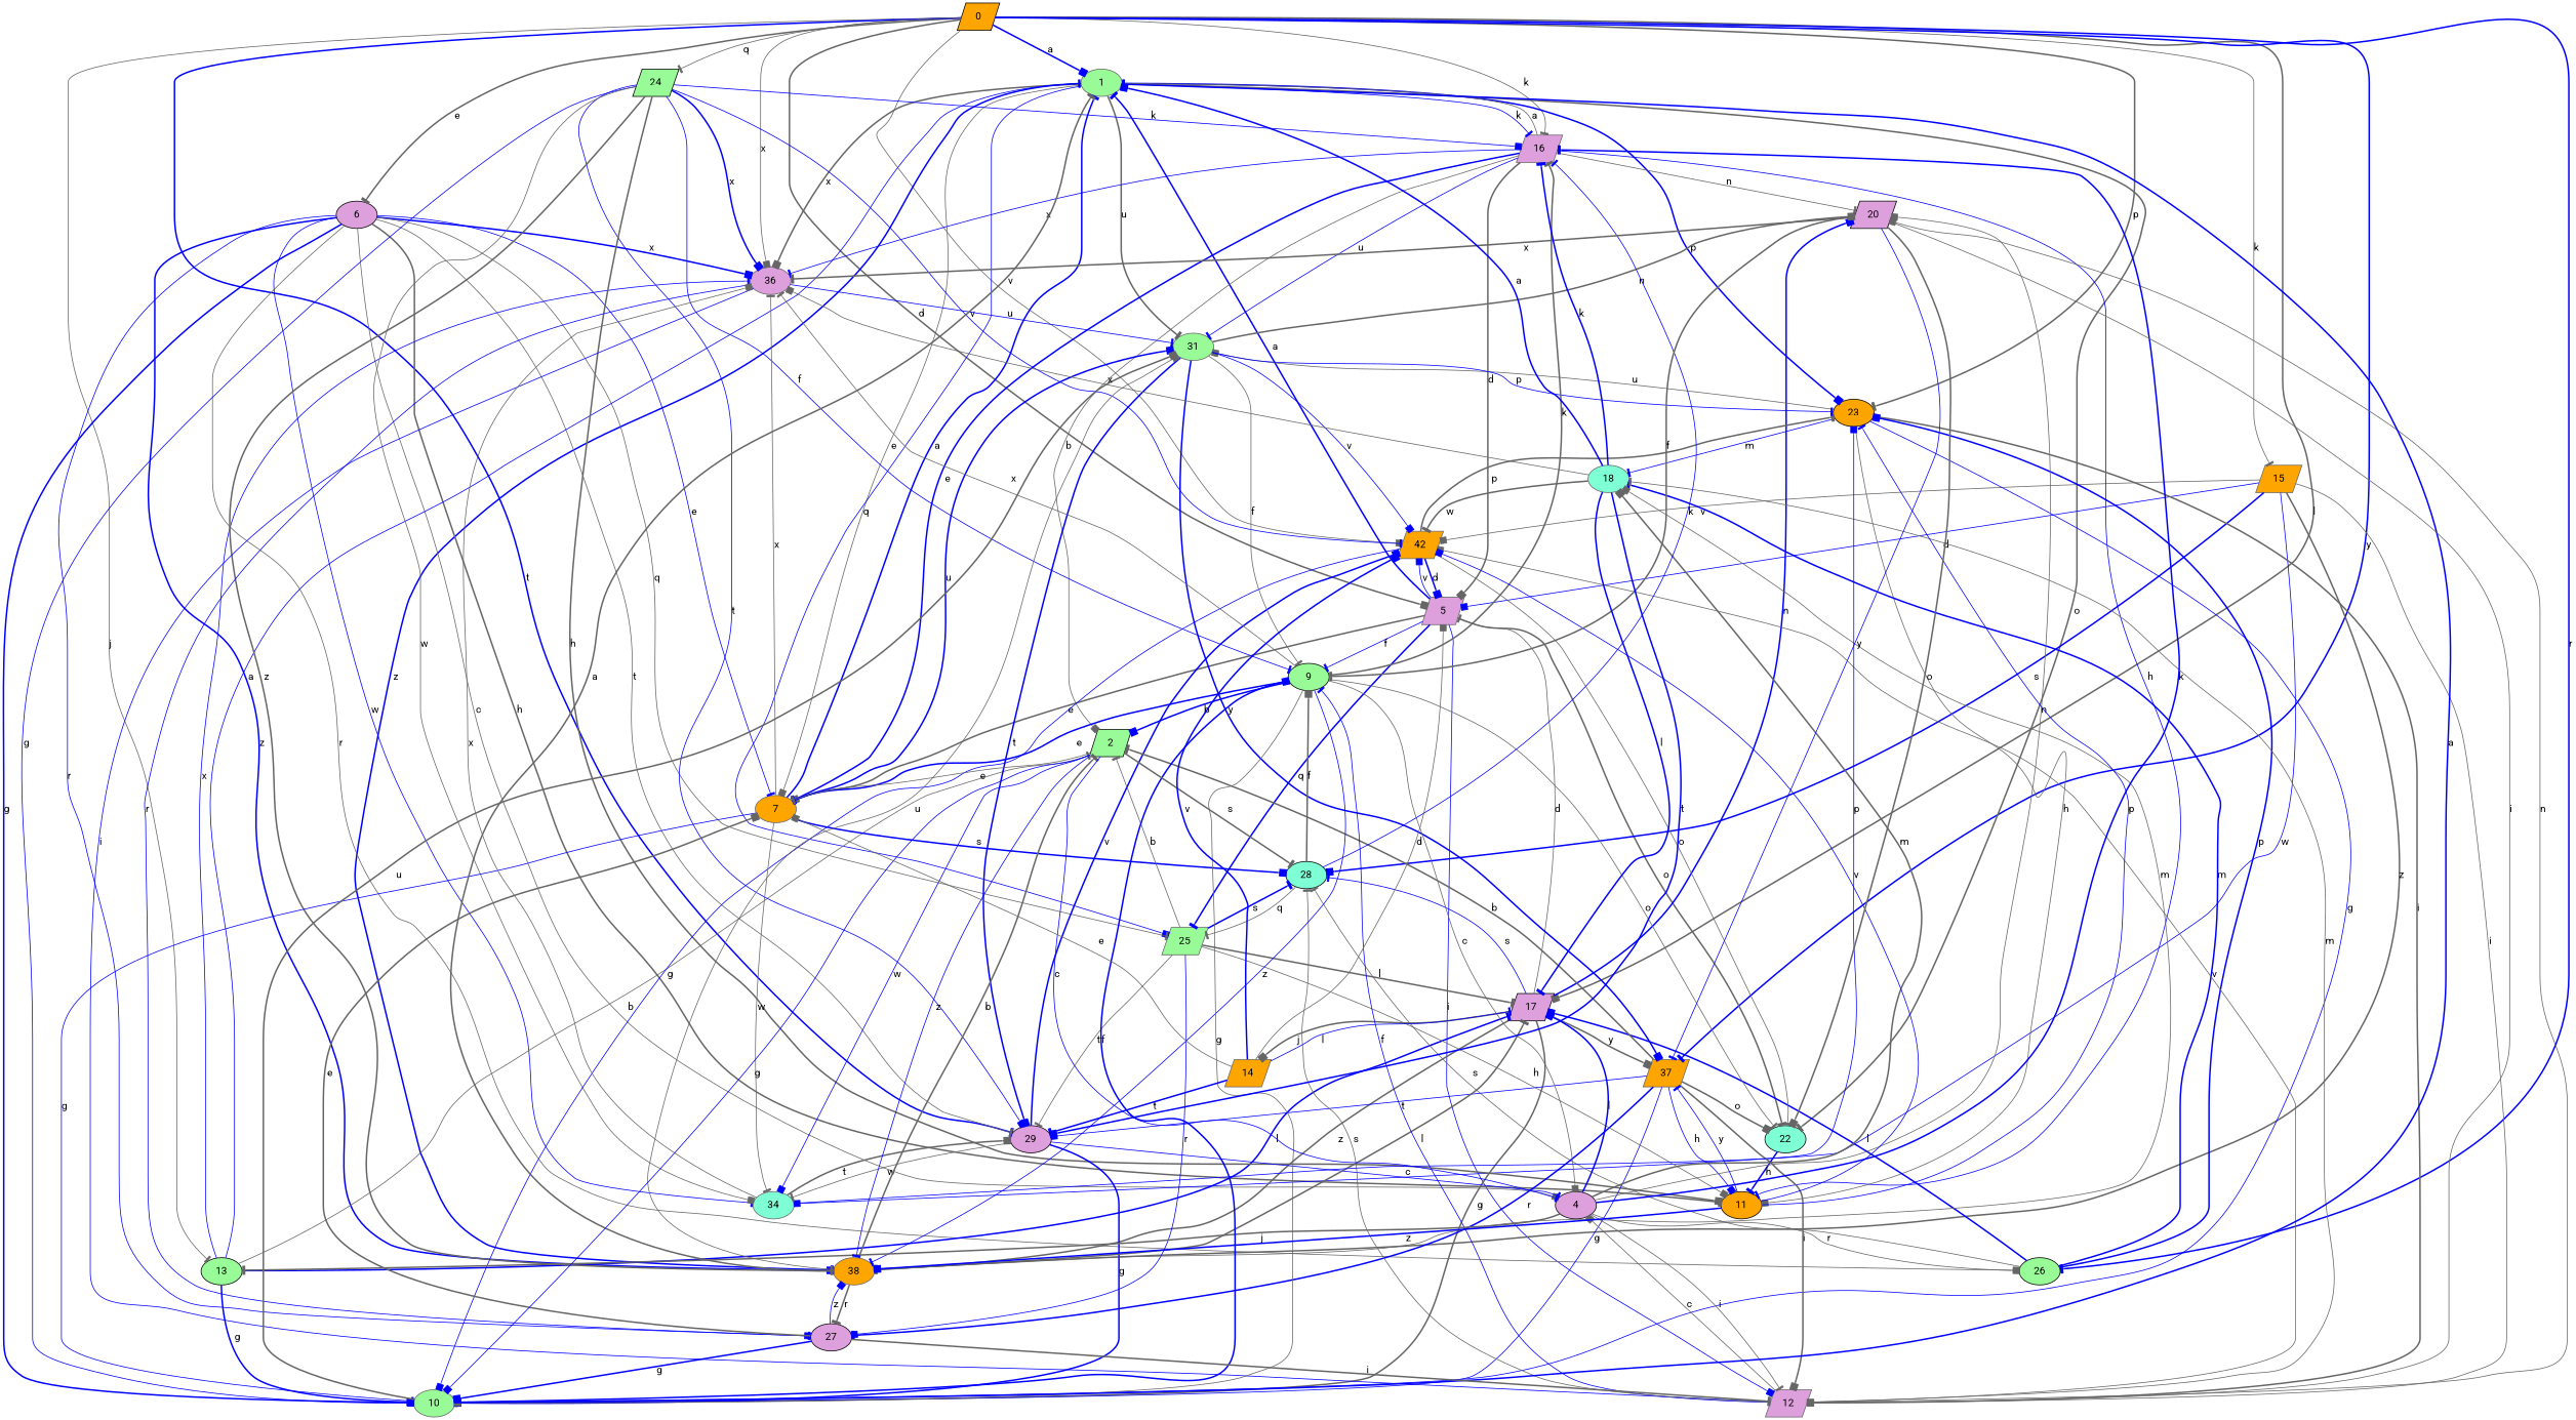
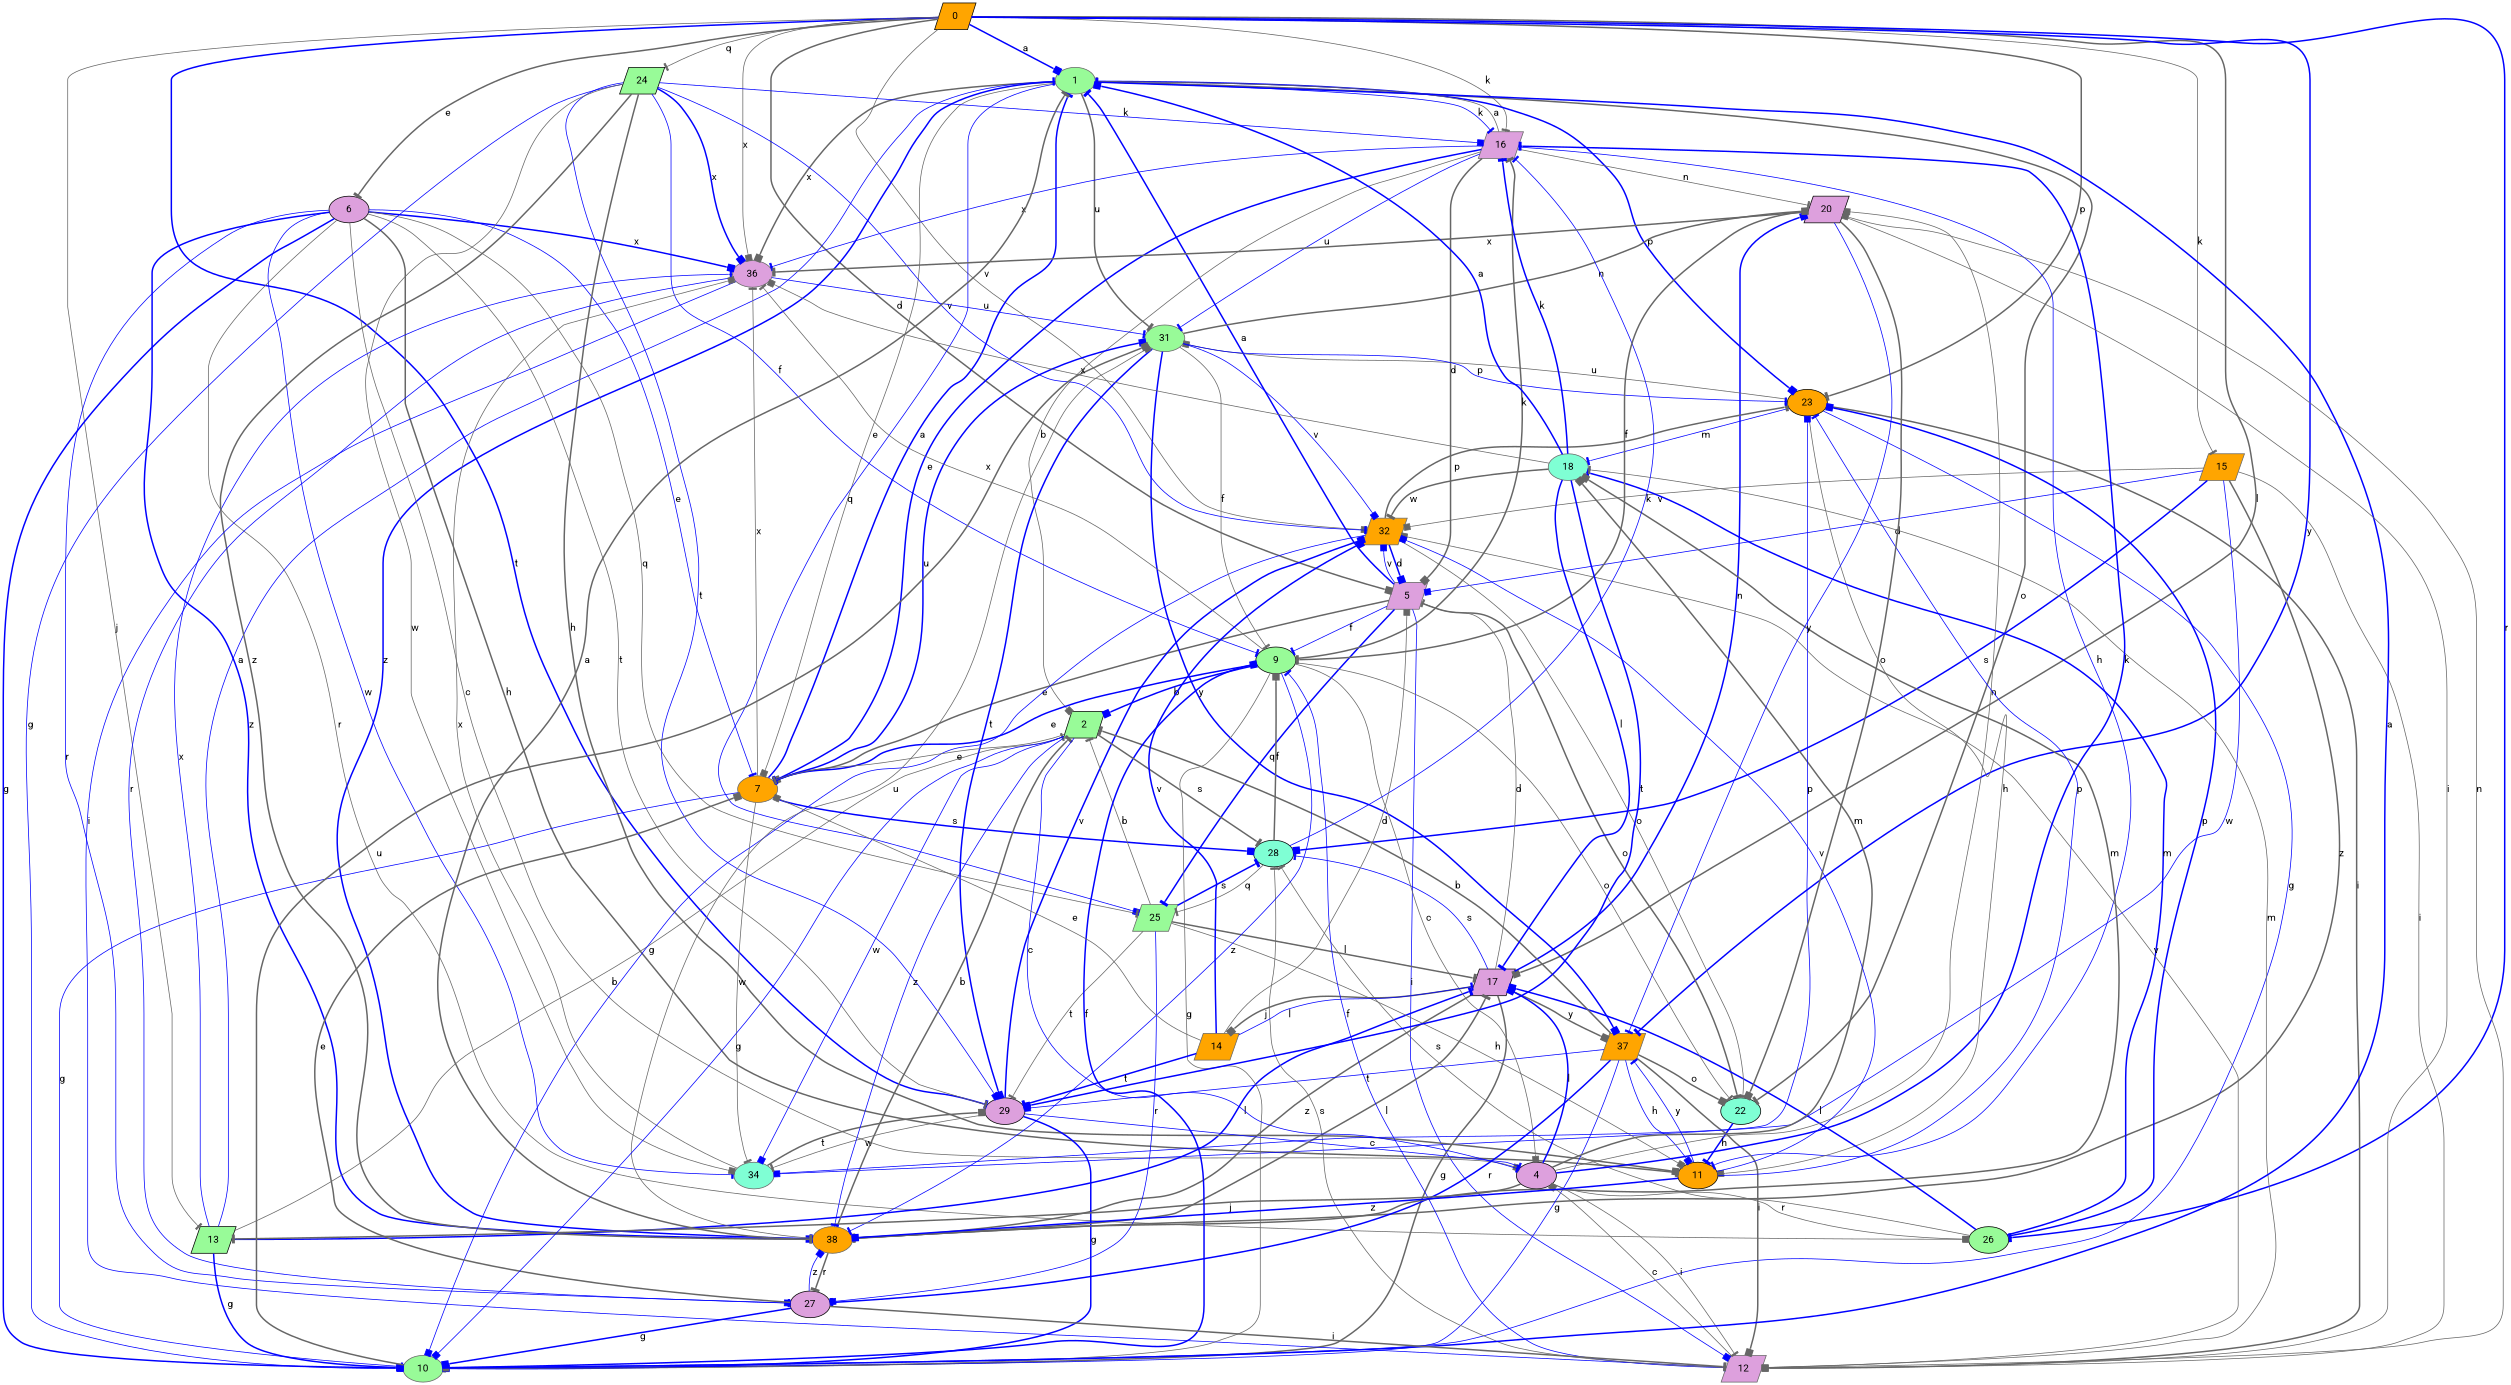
  strict digraph {
    fontname=Roboto
    node [color=black fillcolor=plum fontname=Roboto shape=ellipse style=filled]
    edge [arrowhead=tee color=blue fontname=Roboto style=solid]
    0 [fillcolor=orange shape=parallelogram]
    1 [color=gray40 fillcolor=palegreen]
    5 [color=gray40 shape=parallelogram]
    6
-   13 [fillcolor=palegreen]
+   13 [fillcolor=palegreen shape=parallelogram]
    15 [color=gray40 fillcolor=orange shape=parallelogram]
    16 [color=gray40 shape=parallelogram]
    17 [shape=parallelogram]
    23 [fillcolor=orange]
    24 [fillcolor=palegreen shape=parallelogram]
    26 [fillcolor=palegreen]
    29
-   32 [color=gray40 fillcolor=orange shape=parallelogram label=42]
+   32 [color=gray40 fillcolor=orange shape=parallelogram]
    36 [color=gray40]
    37 [color=gray40 fillcolor=orange shape=parallelogram]
    7 [color=gray40 fillcolor=orange]
    22 [fillcolor=aquamarine]
    25 [color=gray40 fillcolor=palegreen shape=parallelogram]
    31 [color=gray40 fillcolor=palegreen]
    38 [color=gray40 fillcolor=orange]
    12 [color=gray40 shape=parallelogram]
    9 [fillcolor=palegreen]
    4
    10 [color=gray40 fillcolor=palegreen]
    34 [color=gray40 fillcolor=aquamarine]
    11 [fillcolor=orange]
    27
    2 [fillcolor=palegreen shape=parallelogram]
    28 [fillcolor=aquamarine]
    20 [shape=parallelogram]
    14 [color=gray40 fillcolor=orange shape=parallelogram]
    18 [color=gray40 fillcolor=aquamarine]
    0 -> 1 [arrowhead=box label=a style=bold]
    0 -> 5 [arrowhead=box color=gray40 label=d style=bold]
    0 -> 6 [color=gray40 label=e style=bold]
    0 -> 13 [color=gray40 label=j]
    0 -> 15 [color=gray40 label=k]
    0 -> 16 [color=gray40 label=k]
    0 -> 17 [arrowhead=box color=gray40 label=l style=bold]
    0 -> 23 [color=gray40 label=p style=bold]
    0 -> 24 [color=gray40 label=q]
    0 -> 26 [label=r style=bold]
    0 -> 29 [label=t style=bold]
    0 -> 32 [arrowhead=box color=gray40 label=v]
    0 -> 36 [arrowhead=box color=gray40 label=x]
    0 -> 37 [label=y style=bold]
    1 -> 16 [label=k]
    1 -> 23 [arrowhead=box label=p style=bold]
    1 -> 36 [arrowhead=box color=gray40 label=x style=bold]
    1 -> 7 [arrowhead=box color=gray40 label=e]
    1 -> 22 [color=gray40 label=o style=bold]
    1 -> 25 [arrowhead=box label=q]
    1 -> 31 [color=gray40 label=u style=bold]
    1 -> 38 [label=z style=bold]
    5 -> 1 [label=a style=bold]
    5 -> 32 [arrowhead=box label=v]
    5 -> 7 [arrowhead=box color=gray40 label=e style=bold]
    5 -> 22 [color=gray40 label=o style=bold]
    5 -> 25 [label=q style=bold]
    5 -> 12 [arrowhead=box label=i]
    5 -> 9 [label=f]
    6 -> 26 [arrowhead=box color=gray40 label=r]
    6 -> 29 [color=gray40 label=t]
    6 -> 36 [arrowhead=box label=x style=bold]
    6 -> 7 [label=e]
    6 -> 25 [color=gray40 label=q]
    6 -> 38 [arrowhead=box label=z style=bold]
    6 -> 4 [arrowhead=box color=gray40 label=c]
    6 -> 10 [arrowhead=box label=g style=bold]
    6 -> 34 [label=w]
    6 -> 11 [color=gray40 label=h style=bold]
    6 -> 27 [arrowhead=box label=r]
    13 -> 1 [label=a]
    13 -> 17 [label=l style=bold]
    13 -> 36 [label=x]
    13 -> 10 [arrowhead=box label=g style=bold]
    13 -> 2 [color=gray40 label=b]
    15 -> 5 [arrowhead=box label=d]
    15 -> 32 [arrowhead=box color=gray40 label=v]
    15 -> 38 [color=gray40 label=z style=bold]
    15 -> 12 [arrowhead=box color=gray40 label=i]
    15 -> 34 [arrowhead=box label=w]
    15 -> 28 [arrowhead=box label=s style=bold]
    16 -> 1 [color=gray40 label=a]
    16 -> 5 [arrowhead=box color=gray40 label=d style=bold]
    16 -> 36 [label=x]
    16 -> 7 [label=e style=bold]
    16 -> 31 [label=u]
    16 -> 11 [label=h]
    16 -> 2 [arrowhead=box color=gray40 label=b]
    16 -> 20 [color=gray40 label=n]
    17 -> 5 [color=gray40 label=d]
    17 -> 37 [arrowhead=box color=gray40 label=y style=bold]
    17 -> 38 [color=gray40 label=z style=bold]
    17 -> 10 [color=gray40 label=g style=bold]
    17 -> 28 [label=s]
    17 -> 20 [arrowhead=box label=n style=bold]
    17 -> 14 [arrowhead=box color=gray40 label=j style=bold]
    23 -> 31 [arrowhead=box color=gray40 label=u]
    23 -> 12 [arrowhead=box color=gray40 label=i style=bold]
    23 -> 10 [arrowhead=box label=g]
    23 -> 11 [arrowhead=box color=gray40 label=h]
    23 -> 18 [label=m]
    24 -> 16 [arrowhead=box label=k]
    24 -> 29 [arrowhead=box label=t]
    24 -> 32 [label=v]
    24 -> 36 [arrowhead=box label=x style=bold]
    24 -> 38 [color=gray40 label=z style=bold]
    24 -> 9 [label=f]
    24 -> 10 [arrowhead=box label=g]
    24 -> 34 [arrowhead=box color=gray40 label=w]
    24 -> 11 [arrowhead=box color=gray40 label=h style=bold]
    26 -> 17 [arrowhead=box label=l style=bold]
    26 -> 23 [arrowhead=box label=p style=bold]
    26 -> 28 [color=gray40 label=s]
    26 -> 18 [label=m style=bold]
    29 -> 32 [arrowhead=box label=v style=bold]
    29 -> 4 [label=c]
    29 -> 10 [arrowhead=box label=g style=bold]
    29 -> 34 [color=gray40 label=w]
    32 -> 5 [arrowhead=box label=d style=bold]
    32 -> 23 [color=gray40 label=p style=bold]
    32 -> 22 [color=gray40 label=o]
    32 -> 10 [arrowhead=box label=g]
    36 -> 31 [label=u]
    36 -> 12 [label=i]
    36 -> 27 [label=r]
    37 -> 29 [arrowhead=box label=t]
    37 -> 22 [arrowhead=box color=gray40 label=o style=bold]
    37 -> 12 [arrowhead=box color=gray40 label=i style=bold]
    37 -> 10 [label=g]
    37 -> 11 [arrowhead=box label=h]
    37 -> 27 [label=r style=bold]
    37 -> 2 [color=gray40 label=b style=bold]
    7 -> 1 [label=a style=bold]
    7 -> 36 [color=gray40 label=x]
    7 -> 31 [arrowhead=box label=u style=bold]
    7 -> 10 [label=g]
    7 -> 34 [color=gray40 label=w]
    7 -> 28 [arrowhead=box label=s style=bold]
    22 -> 11 [label=h style=bold]
    25 -> 17 [color=gray40 label=l style=bold]
    25 -> 29 [color=gray40 label=t]
    25 -> 11 [arrowhead=box color=gray40 label=h]
    25 -> 27 [arrowhead=box label=r]
    25 -> 2 [color=gray40 label=b]
    25 -> 28 [label=s style=bold]
    31 -> 23 [label=p]
    31 -> 29 [arrowhead=box label=t style=bold]
    31 -> 32 [arrowhead=box label=v]
    31 -> 37 [arrowhead=box label=y style=bold]
    31 -> 9 [color=gray40 label=f]
    31 -> 20 [arrowhead=box color=gray40 label=n style=bold]
    38 -> 1 [color=gray40 label=a style=bold]
    38 -> 17 [color=gray40 label=l style=bold]
    38 -> 31 [arrowhead=box color=gray40 label=u]
    38 -> 27 [color=gray40 label=r style=bold]
    38 -> 2 [color=gray40 label=b style=bold]
-   38 -> 18 [arrowhead=box color=gray40 label=m]
+   38 -> 18 [arrowhead=box color=gray40 label=m style=bold]
    12 -> 32 [arrowhead=box color=gray40 label=v]
    12 -> 9 [label=f]
    12 -> 4 [arrowhead=box color=gray40 label=c]
    12 -> 28 [color=gray40 label=s]
    12 -> 20 [arrowhead=box color=gray40 label=n]
    12 -> 18 [color=gray40 label=m]
    9 -> 16 [color=gray40 label=k style=bold]
    9 -> 36 [color=gray40 label=x]
    9 -> 7 [label=e style=bold]
    9 -> 22 [color=gray40 label=o]
    9 -> 38 [label=z]
    9 -> 4 [arrowhead=box color=gray40 label=c]
    9 -> 10 [arrowhead=box color=gray40 label=g]
    9 -> 2 [arrowhead=box label=b style=bold]
    4 -> 13 [color=gray40 label=j style=bold]
    4 -> 16 [label=k style=bold]
    4 -> 17 [arrowhead=box label=l style=bold]
    4 -> 26 [arrowhead=box color=gray40 label=r]
    4 -> 12 [color=gray40 label=i]
    4 -> 20 [arrowhead=box color=gray40 label=n]
    4 -> 18 [arrowhead=box color=gray40 label=m style=bold]
    10 -> 1 [label=a style=bold]
    10 -> 31 [arrowhead=box color=gray40 label=u style=bold]
    10 -> 9 [arrowhead=box label=f style=bold]
    34 -> 23 [arrowhead=box label=p]
    34 -> 29 [arrowhead=box color=gray40 label=t style=bold]
    34 -> 36 [arrowhead=box color=gray40 label=x]
    11 -> 23 [label=p]
    11 -> 32 [arrowhead=box label=v]
    11 -> 37 [label=y]
    11 -> 38 [arrowhead=box label=z style=bold]
    27 -> 7 [arrowhead=box color=gray40 label=e style=bold]
    27 -> 38 [arrowhead=box label=z]
    27 -> 12 [color=gray40 label=i style=bold]
    27 -> 10 [arrowhead=box label=g style=bold]
    2 -> 7 [color=gray40 label=e]
    2 -> 38 [label=z]
    2 -> 4 [label=c]
    2 -> 10 [arrowhead=box label=g]
    2 -> 34 [arrowhead=box label=w]
    2 -> 28 [color=gray40 label=s style=bold]
    28 -> 16 [label=k]
    28 -> 25 [color=gray40 label=q]
    28 -> 9 [arrowhead=box color=gray40 label=f style=bold]
    20 -> 36 [color=gray40 label=x style=bold]
    20 -> 37 [label=y]
    20 -> 22 [arrowhead=box color=gray40 label=o style=bold]
    20 -> 12 [arrowhead=box color=gray40 label=i]
    20 -> 9 [color=gray40 label=f style=bold]
    14 -> 5 [arrowhead=box color=gray40 label=d]
    14 -> 17 [label=l]
    14 -> 29 [label=t style=bold]
    14 -> 32 [arrowhead=box label=v style=bold]
    14 -> 7 [arrowhead=box color=gray40 label=e]
    18 -> 1 [arrowhead=box label=a style=bold]
    18 -> 16 [label=k style=bold]
    18 -> 17 [label=l style=bold]
    18 -> 29 [arrowhead=box label=t style=bold]
    18 -> 32 [color=gray40 label=w style=bold]
    18 -> 36 [arrowhead=box color=gray40 label=x]
  }
